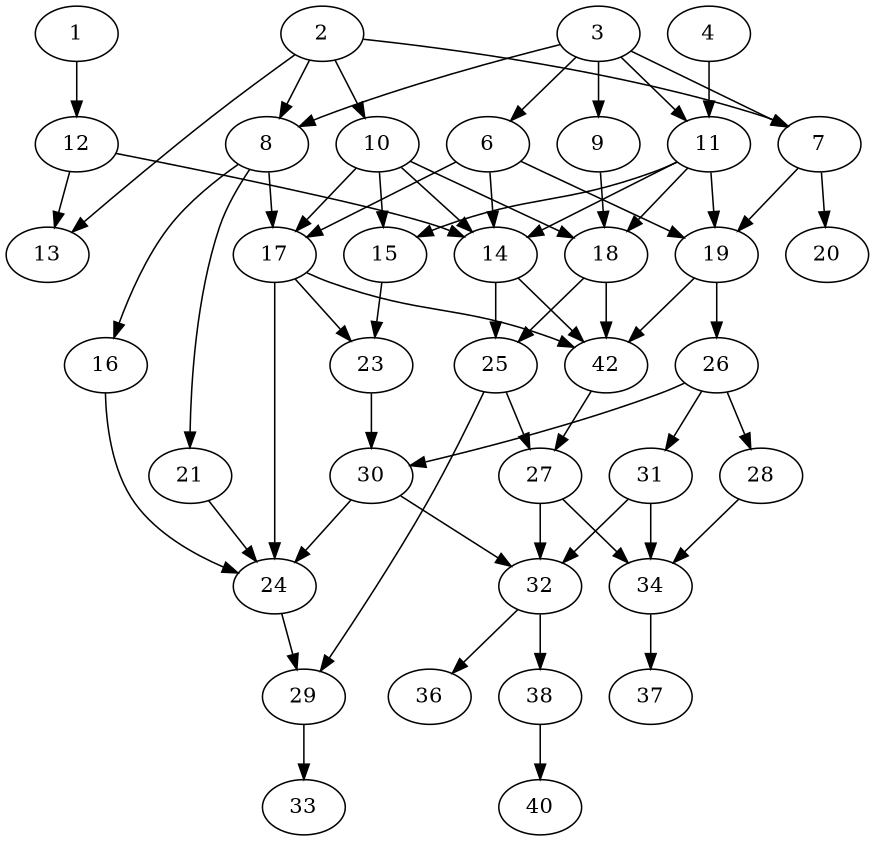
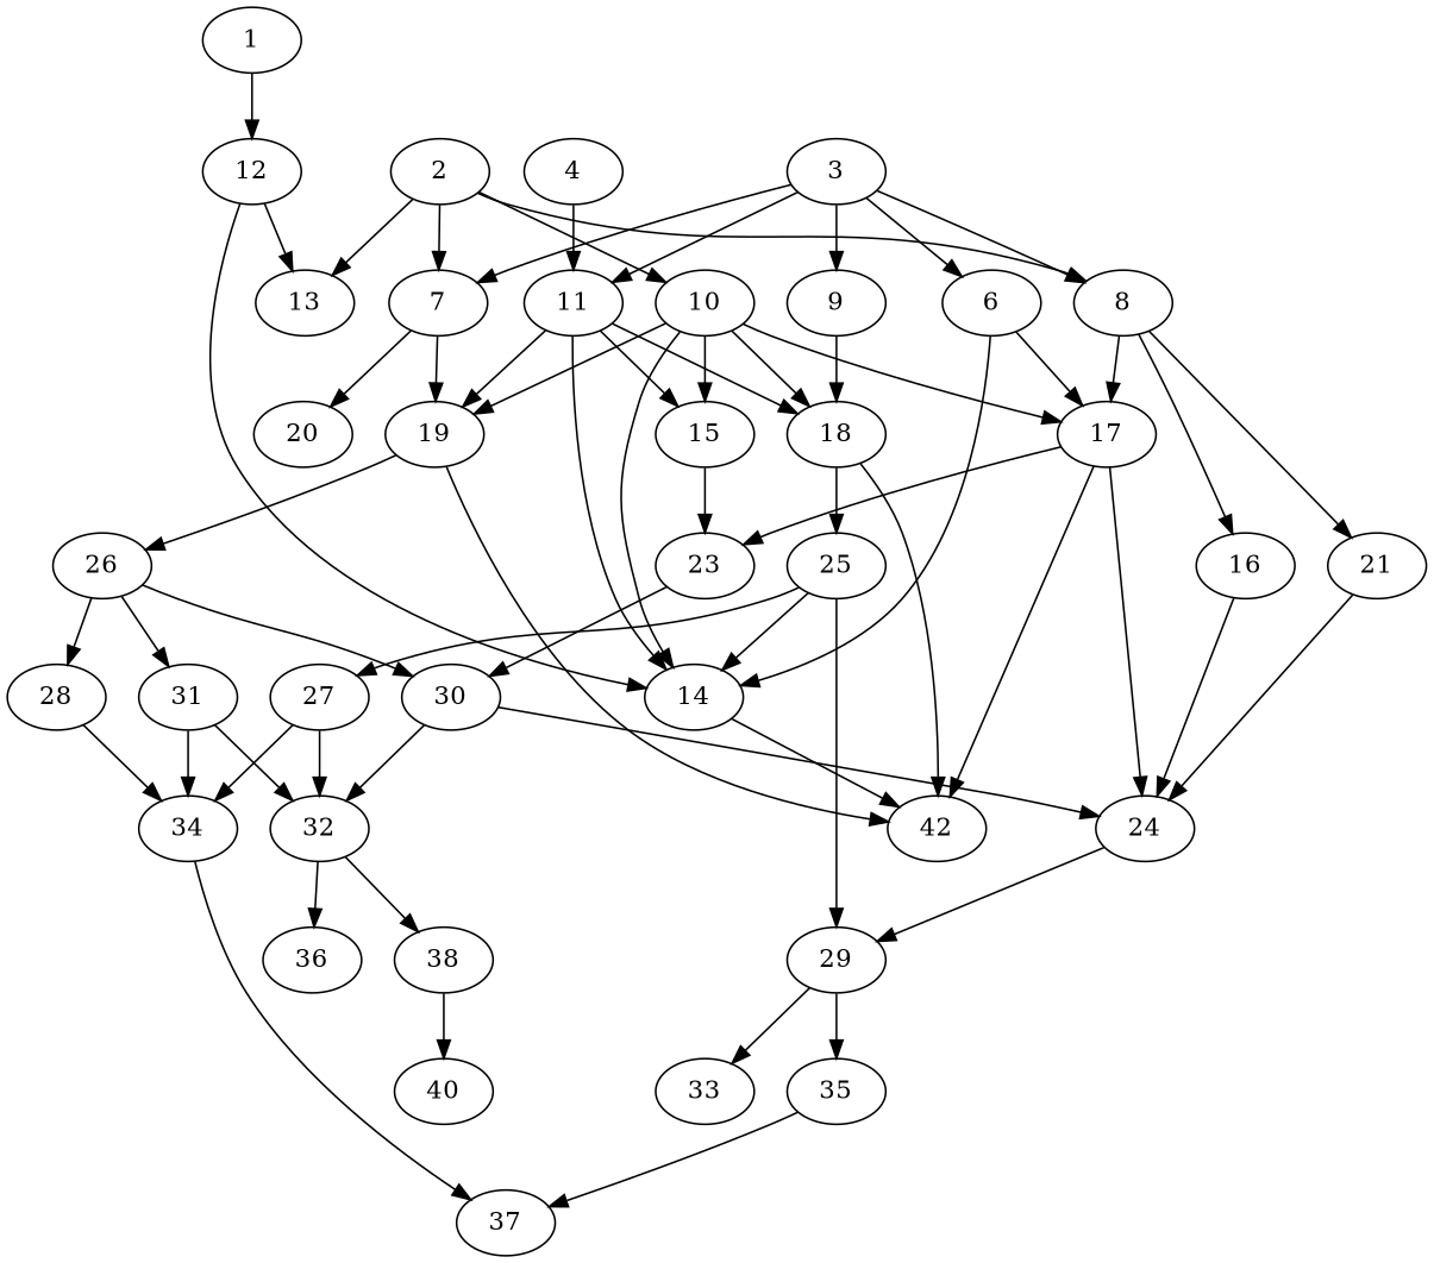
  digraph {
    node [alpha=0.11]
    1 [alpha=0.00 expect_size=5982208]
    12 [alpha=0.10 expect_size=37444608]
    13 [alpha=0.17 expect_size=24528896]
    14 [expect_size=5741568]
    n5 [alpha=0.09 expect_size=32764928 label=42]
    25 [alpha=0.19 expect_size=28522496]
    2 [alpha=0.15 expect_size=24792064]
    7 [alpha=0.13 expect_size=27479040]
    8 [alpha=0.02 expect_size=17716224]
    10 [alpha=0.16 expect_size=29182976]
    19 [alpha=0.04 expect_size=10582016]
    20 [alpha=0.16 expect_size=33249280]
    17 [alpha=0.06 expect_size=23914496]
    16 [alpha=0.18 expect_size=17257472]
    21 [alpha=0.08 expect_size=23888896]
    18 [alpha=0.15 expect_size=6429696]
    15 [alpha=0.08 expect_size=50735104]
    26 [alpha=0.01 expect_size=46661632]
    23 [alpha=0.05 expect_size=8393728]
    24 [alpha=0.06 expect_size=48898048]
    3 [alpha=0.12 expect_size=41682944]
    6 [alpha=0.03 expect_size=29314048]
    9 [alpha=0.10 expect_size=13422592]
    11 [alpha=0.04 expect_size=36761600]
    4 [alpha=0.19 expect_size=18343936]
    27 [alpha=0.13 expect_size=42491904]
    29 [alpha=0.12 expect_size=45655040]
    30 [alpha=0.02 expect_size=7291904]
    28 [expect_size=9860096]
    31 [alpha=0.07 expect_size=44424192]
    32 [alpha=0.05 expect_size=16233472]
    34 [alpha=0.17 expect_size=47716352]
    33 [expect_size=36640768]
+   35 [alpha=0.03 expect_size=15374336]
    36 [alpha=0.14 expect_size=12325888]
    38 [expect_size=47003648]
    37 [alpha=0.12 expect_size=15456256]
    40 [alpha=0.06 expect_size=52202496]
    1 -> 12
    12 -> 13
    12 -> 14
    14 -> n5
-   14 -> 25
-   n5 -> 27
+   25 -> 14
    25 -> 27
    25 -> 29
    2 -> 13
    2 -> 7
    2 -> 8
    2 -> 10
    7 -> 19
    7 -> 20
    8 -> 17
    8 -> 16
    8 -> 21
    10 -> 14
-   6 -> 19
+   10 -> 19
    10 -> 17
    10 -> 18
    10 -> 15
    19 -> n5
    19 -> 26
    17 -> n5
    17 -> 23
    17 -> 24
    16 -> 24
    21 -> 24
    18 -> n5
    18 -> 25
    15 -> 23
    26 -> 30
    26 -> 28
    26 -> 31
    23 -> 30
    24 -> 29
    3 -> 7
    3 -> 8
    3 -> 6
    3 -> 9
    3 -> 11
    6 -> 14
    6 -> 17
    9 -> 18
    11 -> 14
    11 -> 19
    11 -> 18
    11 -> 15
    4 -> 11
    27 -> 32
    27 -> 34
    29 -> 33
+   29 -> 35
    30 -> 24
    30 -> 32
    28 -> 34
    31 -> 32
    31 -> 34
    32 -> 36
    32 -> 38
    34 -> 37
+   35 -> 37
    38 -> 40
  }
